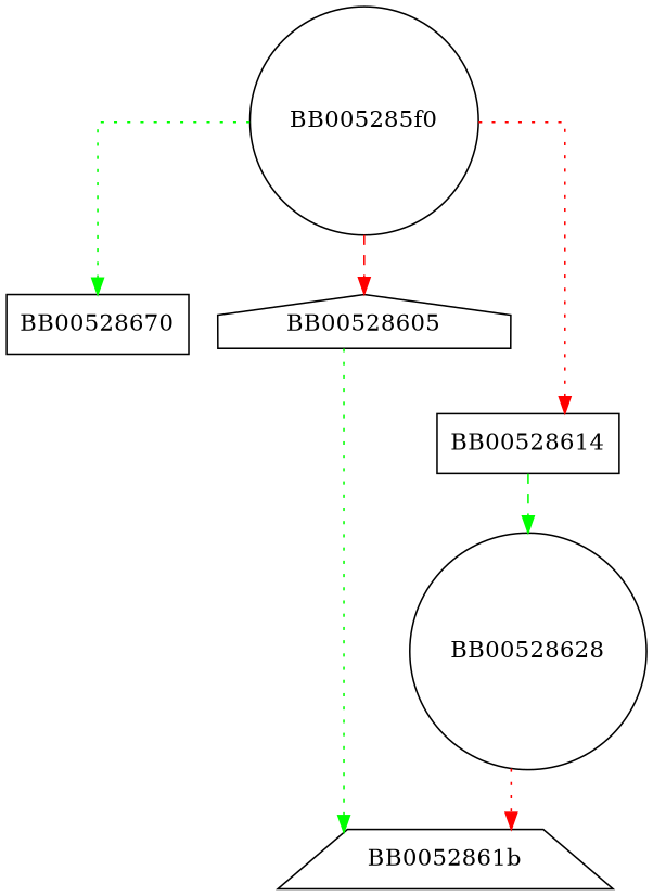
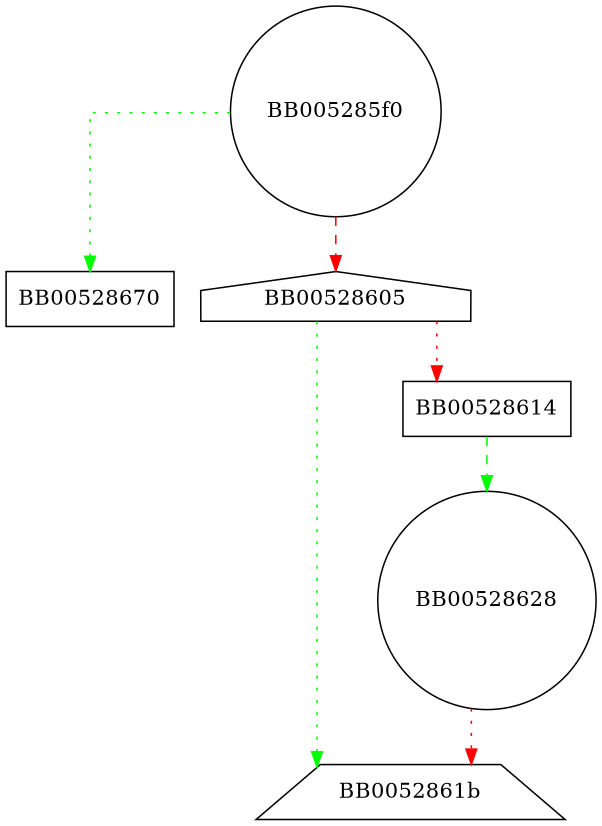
  digraph {
    splines=ortho
    node [shape=box]
    edge [color=green style=dotted]
    BB00528670
    BB005285f0 [shape=circle]
    BB00528605 [shape=house]
    BB0052861b [shape=trapezium]
    BB00528614
    BB00528628 [shape=circle]
    BB005285f0 -> BB00528670
    BB005285f0 -> BB00528605 [color=red style=dashed]
    BB00528605 -> BB0052861b
-   BB005285f0 -> BB00528614 [color=red]
+   BB00528605 -> BB00528614 [color=red]
    BB00528614 -> BB00528628 [style=dashed]
    BB00528628 -> BB0052861b [color=red]
  }
